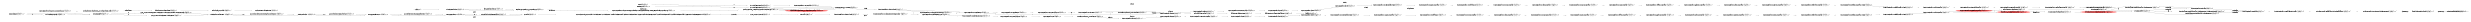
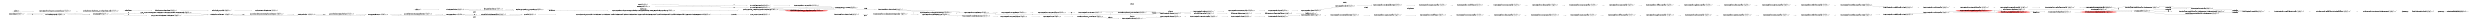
  digraph {
    rankdir=LR
    node [fillcolor=white shape=ellipse style=filled]
    edge [style=bold]
    n1 [label="this.registerServiceImplementation(,new UITemplateManagementService(getManager()))@@@93@@@['1', '1', '0']"]
    n2 [label="MetricsStreamProcessor.getInstance().setEnableDatabaseSession(moduleConfig.isEnableDatabaseSession())@@@94@@@['1', '1', '0']"]
    n3 [label="TopNStreamProcessor.getInstance().setTopNWorkerReportCycle(moduleConfig.getTopNReportPeriod())@@@95@@@['1', '1', '0']"]
    n4 [label="moduleConfig.isGRPCSslEnabled()@@@86@@@['1', '0', '0']" shape=diamond]
    n5 [label="moduleConfig.isGRPCSslEnabled()@@@86@@@['1', '1', '0']" shape=diamond]
    n6 [label="this.remoteClientManager = new RemoteClientManager(getManager(),moduleConfig.getRemoteTimeout())@@@90@@@['1', '0', '0']"]
    n7 [label="this.remoteClientManager = new RemoteClientManager(getManager(),moduleConfig.getRemoteTimeout())@@@90@@@['0', '1', '0']"]
    n8 [label="this.registerServiceImplementation(,remoteClientManager)@@@92@@@['1', '0', '0']"]
    n9 [label="this.remoteClientManager = new RemoteClientManager(getManager(),moduleConfig.getRemoteTimeout(),moduleConfig.getGRPCSslTrustedCAPath())@@@87@@@['0', '1', '0']"]
    n10 [label="apdexThresholdConfig = new ApdexThresholdConfig(this)@@@96@@@['1', '1', '0']"]
    n11 [label="AnnotationScan oalDisable = new AnnotationScan()@@@23@@@['1', '1', '0']"]
    n12 [label="oalDisable.registerListener(DisableRegister.INSTANCE)@@@24@@@['1', '1', '0']"]
    n13 [label="oalDisable.registerListener(new DisableRegister.SingleDisableScanListener())@@@25@@@['1', '1', '0']"]
    n14 [label="annotationScan.registerListener(streamAnnotationListener)@@@5@@@['0', '0', '1']"]
    n15 [label="AnnotationScan scopeScan = new AnnotationScan()@@@6@@@['0', '0', '1']"]
    n16 [label="scopeScan.registerListener(new DefaultScopeDefine.Listener())@@@7@@@['0', '0', '1']"]
    n17 [label="this.registerServiceImplementation(,new TopNRecordsQueryService(getManager()))@@@39@@@['0', '0', '1']"]
    n18 [label="this.registerServiceImplementation(,new ProfileTaskMutationService(getManager()))@@@40@@@['0', '0', '1']"]
    n19 [label="this.registerServiceImplementation(,new ProfileTaskQueryService(getManager(),moduleConfig))@@@41@@@['0', '0', '1']"]
    n20 [label="this.registerServiceImplementation(,new TraceQueryService(getManager()))@@@33@@@['0', '0', '1']"]
    n21 [label="this.registerServiceImplementation(,new BrowserLogQueryService(getManager()))@@@34@@@['0', '0', '1']"]
    n22 [label="this.registerServiceImplementation(,new LogQueryService(getManager()))@@@35@@@['0', '0', '1']"]
    n23 [label="oalDisable.scan()@@@27@@@['1', '1', '0']"]
    n24 [label="EndpointNameGrouping endpointNameGrouping = new EndpointNameGrouping()@@@6@@@['1', '1', '0']"]
    n25 [label="endpointNameGroupingRuleWatcher = new EndpointNameGroupingRuleWatcher(this,endpointNameGrouping)@@@9@@@['1', '1', '0']"]
    n26 [label="this.registerServiceImplementation(,new NamingControl(moduleConfig.getServiceNameMaxLength(),moduleConfig.getInstanceNameMaxLength(),moduleConfig.getEndpointNameMaxLength(),endpointNameGrouping))@@@7@@@['1', '1', '0']"]
    n27 [label="CoreModuleConfig moduleConfig = new CoreModuleConfig()@@@15@@@['1', '1', '1']"]
    n28 [fillcolor=red label="StreamAnnotationListener streamAnnotationListener = new StreamAnnotationListener(getManager())@@@14@@@['1', '0', '0']"]
    n29 [label="this.registerServiceImplementation(,remoteClientManager)@@@92@@@['1', '1', '0']"]
    n30 [label="this.registerServiceImplementation(,new MeterSystem(getManager()))@@@14@@@['0', '0', '1']"]
    n31 [label="this.registerServiceImplementation(,new ProfileTaskCache(getManager(),moduleConfig))@@@42@@@['0', '0', '1']"]
    n32 [label="this.registerServiceImplementation(,new NetworkAddressAliasCache(moduleConfig))@@@29@@@['0', '0', '1']"]
    n33 [label="this.registerServiceImplementation(,new ConfigService(moduleConfig))@@@16@@@['1', '1', '1']"]
    n34 [label="this.registerServiceImplementation(,new AlarmQueryService(getManager()))@@@76@@@['1', '1', '0']"]
    n35 [label="this.registerServiceImplementation(,new TopNRecordsQueryService(getManager()))@@@77@@@['1', '1', '0']"]
    n36 [label="this.registerServiceImplementation(,new EventQueryService(getManager()))@@@78@@@['1', '1', '0']"]
    n37 [label="this.registerServiceImplementation(,new CommandService(getManager()))@@@43@@@['0', '0', '1']"]
    n38 [label="annotationScan.registerListener(streamAnnotationListener)@@@85@@@['1', '0', '0']"]
    n39 [label="this.registerServiceImplementation(,oalEngineLoaderService)@@@84@@@['0', '1', '0']"]
    n40 [fillcolor=red label="annotationScan.registerListener(new StreamAnnotationListener(getManager()))@@@85@@@['0', '1', '0']"]
    n41 [label="this.registerServiceImplementation(,new NamingControl(50,50,150,new EndpointNameGrouping()))@@@3@@@['0', '0', '1']"]
    n42 [label="MockStreamAnnotationListener streamAnnotationListener = new MockStreamAnnotationListener(getManager())@@@4@@@['0', '0', '1']"]
    n43 [label="this.registerServiceImplementation(,new ProfileTaskCache(getManager(),moduleConfig))@@@81@@@['1', '1', '0']"]
    n44 [label="this.registerServiceImplementation(,new CommandService(getManager()))@@@82@@@['1', '1', '0']"]
    n45 [fillcolor=red label="oalEngineLoaderService = new OALEngineLoaderService(getManager())@@@83@@@['0', '1', '0']"]
    n46 [fillcolor=red label="this.registerServiceImplementation(,new OALEngineLoaderService(getManager()))@@@84@@@['1', '0', '0']"]
    n47 [label="this.registerServiceImplementation(,new TopologyQueryService(getManager()))@@@30@@@['0', '0', '1']"]
    n48 [label="this.registerServiceImplementation(,new MetricsMetadataQueryService())@@@31@@@['0', '0', '1']"]
    n49 [label="this.registerServiceImplementation(,new MetricsQueryService(getManager()))@@@32@@@['0', '0', '1']"]
    n50 [fillcolor=lightgray label="ApdexMetrics.setDICT(apdexThresholdConfig)@@@97@@@['0', '1', '0']"]
-   n51 [label="jettyServer.initialize()@@@53@@@['1', '1', '0']"]
    n52 [label="this.registerServiceImplementation(,new ConfigService(moduleConfig))@@@54@@@['1', '1', '0']"]
    n53 [label="this.registerServiceImplementation(,new DownSamplingConfigService(moduleConfig.getDownsampling()))@@@55@@@['1', '1', '0']"]
    n54 [label="IOException|StorageException e@@@29@@@['1', '1', '0']" shape=diamond]
    n55 [label="throw new ModuleStartException(e.getMessage(),e)@@@30@@@['1', '1', '0']"]
    n56 [label="moduleConfig.isGRPCSslEnabled()@@@32@@@['1', '1', '0']" shape=diamond]
    n57 [label="this.registerServiceImplementation(,instancesService)@@@23@@@['1', '1', '1']"]
    n58 [label="this.registerServiceImplementation(,instancesService)@@@24@@@['0', '0', '1']"]
    n59 [label="this.registerServiceImplementation(,new RemoteSenderService(getManager()))@@@25@@@['0', '0', '1']"]
    n60 [label="this.registerServiceImplementation(,new MockComponentLibraryCatalogService())@@@20@@@['1', '1', '1']"]
    n61 [label="this.registerServiceImplementation(,new MockSourceReceiver())@@@21@@@['1', '1', '1']"]
    n62 [label="MockWorkerInstancesService instancesService = new MockWorkerInstancesService()@@@22@@@['0', '0', '1']"]
    n63 [label="this.registerServiceImplementation(,new GRPCHandlerRegisterImpl(grpcServer))@@@56@@@['1', '1', '0']"]
    n64 [label="this.registerServiceImplementation(,new MockGRPCHandlerRegister())@@@18@@@['1', '1', '1']"]
    n65 [label="this.registerServiceImplementation(,new JettyHandlerRegisterImpl(jettyServer))@@@57@@@['1', '1', '0']"]
    n66 [label="this.registerServiceImplementation(,new MockJettyHandlerRegister())@@@19@@@['0', '0', '1']"]
    n67 [label="this.registerServiceImplementation(,new ComponentLibraryCatalogService())@@@58@@@['1', '1', '0']"]
    n68 [label="moduleConfig.getMaxMessageSize() > 0@@@41@@@['1', '1', '0']" shape=diamond]
    n69 [label="moduleConfig.getGRPCThreadPoolQueueSize() > 0@@@44@@@['1', '1', '0']" shape=diamond]
    n70 [label="grpcServer.setMaxMessageSize(moduleConfig.getMaxMessageSize())@@@42@@@['1', '1', '0']"]
    n71 [label="grpcServer.setThreadPoolQueueSize(moduleConfig.getGRPCThreadPoolQueueSize())@@@45@@@['1', '1', '0']"]
    n72 [label="moduleConfig.getGRPCThreadPoolSize() > 0@@@47@@@['1', '1', '0']" shape=diamond]
    n73 [label="this.registerServiceImplementation(,new OALEngineLoaderService(getManager()))@@@45@@@['0', '0', '1']"]
    n74 [label="this.registerServiceImplementation(,new UITemplateManagementService(getManager()))@@@46@@@['0', '0', '1']"]
    n75 [fillcolor=lightgray label="this.registerServiceImplementation(,new EventQueryService(getManager()))@@@47@@@['0', '0', '1']"]
    n76 [label="this.registerServiceImplementation(,storageModels)@@@28@@@['0', '0', '1']"]
    n77 [label="this.registerServiceImplementation(,storageModels)@@@26@@@['0', '0', '1']"]
    n78 [label="this.registerServiceImplementation(,receiver)@@@59@@@['1', '1', '0']"]
    n79 [label="WorkerInstancesService instancesService = new WorkerInstancesService()@@@60@@@['1', '1', '0']"]
    n80 [label="this.registerServiceImplementation(,instancesService)@@@62@@@['1', '1', '0']"]
    n81 [label="this.registerServiceImplementation(,instancesService)@@@61@@@['1', '1', '0']"]
    n82 [label="this.registerServiceImplementation(,new RemoteSenderService(getManager()))@@@63@@@['1', '1', '0']"]
    n83 [label="this.registerServiceImplementation(,storageModels)@@@64@@@['1', '1', '0']"]
    n84 [label="this.registerServiceImplementation(,new ProfileTaskMutationService(getManager()))@@@79@@@['1', '1', '0']"]
    n85 [label="this.registerServiceImplementation(,new ProfileTaskQueryService(getManager(),moduleConfig))@@@80@@@['1', '1', '0']"]
    n86 [label="DefaultScopeDefine.activeExtraModelColumns()@@@4@@@['1', '1', '0']"]
    n87 [label="grpcServer = new GRPCServer(moduleConfig.getGRPCHost(),moduleConfig.getGRPCPort(),moduleConfig.getGRPCSslCertChainPath(),moduleConfig.getGRPCSslKeyPath())@@@33@@@['1', '1', '0']"]
    n88 [label="grpcServer = new GRPCServer(moduleConfig.getGRPCHost(),moduleConfig.getGRPCPort())@@@36@@@['1', '1', '0']"]
    n89 [label="grpcServer.initialize()@@@50@@@['1', '1', '0']"]
    n90 [label="grpcServer.setThreadPoolSize(moduleConfig.getGRPCThreadPoolSize())@@@48@@@['1', '1', '0']"]
    n91 [label="this.registerServiceImplementation(,new AggregationQueryService(getManager()))@@@75@@@['1', '1', '0']"]
    n92 [label="this.registerServiceImplementation(,storageModels)@@@27@@@['0', '0', '1']"]
    n93 [label="this.registerServiceImplementation(,new DownSamplingConfigService(Collections.emptyList()))@@@17@@@['0', '0', '1']"]
    n94 [label="JettyServerConfig jettyServerConfig = JettyServerConfig.builder().host(moduleConfig.getRestHost()).port(moduleConfig.getRestPort()).contextPath(moduleConfig.getRestContextPath()).jettyIdleTimeOut(moduleConfig.getRestIdleTimeOut()).jettyAcceptorPriorityDelta(moduleConfig.getRestAcceptorPriorityDelta()).jettyMinThreads(moduleConfig.getRestMinThreads()).jettyMaxThreads(moduleConfig.getRestMaxThreads()).jettyAcceptQueueSize(moduleConfig.getRestAcceptQueueSize()).build()@@@51@@@['1', '1', '0']"]
    n95 [label="jettyServer = new JettyServer(jettyServerConfig)@@@52@@@['1', '1', '0']"]
    n96 [label="moduleConfig.getMaxConcurrentCallsPerConnection() > 0@@@38@@@['1', '1', '0']" shape=diamond]
    n97 [label="grpcServer.setMaxConcurrentCallsPerConnection(moduleConfig.getMaxConcurrentCallsPerConnection())@@@39@@@['1', '1', '0']"]
    n98 [label="throw new ModuleStartException(e.getMessage(),e)@@@12@@@['1', '1', '0']"]
    n99 [label="this.registerServiceImplementation(,new NetworkAddressAliasCache(moduleConfig))@@@67@@@['1', '1', '0']"]
    n100 [label="this.registerServiceImplementation(,new TopologyQueryService(getManager()))@@@68@@@['1', '1', '0']"]
    n101 [label="this.registerServiceImplementation(,new MetricsMetadataQueryService())@@@69@@@['1', '1', '0']"]
    n102 [label="this.registerServiceImplementation(,new MetricsQueryService(getManager()))@@@70@@@['1', '1', '0']"]
    n103 [label="this.registerServiceImplementation(,new TraceQueryService(getManager()))@@@71@@@['1', '1', '0']"]
    n104 [label="this.registerServiceImplementation(,new BrowserLogQueryService(getManager()))@@@72@@@['1', '1', '0']"]
    n105 [label="Exception e@@@11@@@['0', '0', '1']" shape=diamond]
    n106 [label="throw new ModuleStartException(e.getMessage(),e)@@@12@@@['0', '0', '1']"]
    n107 [label="FileNotFoundException e@@@11@@@['1', '1', '0']" shape=diamond]
    n108 [label="moduleConfig.isActiveExtraModelColumns()@@@3@@@['1', '1', '0']" shape=diamond]
    n109 [label="this.registerServiceImplementation(,new MetadataQueryService(getManager()))@@@74@@@['1', '1', '0']"]
    n110 [label="this.registerServiceImplementation(,new MetadataQueryService(getManager()))@@@36@@@['0', '0', '1']"]
+   n111 [fillcolor=lightgray label="prepare['0', '0', '1']" shape=diamond]
    n112 [label="this.registerServiceImplementation(,new AggregationQueryService(getManager()))@@@37@@@['0', '0', '1']"]
    n113 [label="this.registerServiceImplementation(,new AlarmQueryService(getManager()))@@@38@@@['0', '0', '1']"]
    n114 [label="this.registerServiceImplementation(,new MockRemoteClientManager(getManager(),0))@@@44@@@['0', '0', '1']"]
    n115 [label="this.registerServiceImplementation(,storageModels)@@@65@@@['1', '1', '0']"]
    n116 [label="this.registerServiceImplementation(,new LogQueryService(getManager()))@@@73@@@['1', '1', '0']"]
    n117 [label="this.registerServiceImplementation(,storageModels)@@@66@@@['1', '1', '0']"]
    n118 [fillcolor=lightgray label="prepare['1', '0', '0']" shape=diamond]
    n1 -> n2
    n2 -> n3
    n3 -> n10
    n3 -> n10 [label=apdexThresholdConfig style=solid]
    n4 -> n5 [label=true style=dotted]
    n4 -> n5
    n4 -> n6
    n4 -> n6 [label=false style=dotted]
    n5 -> n7
    n5 -> n7 [label=false style=dotted]
    n5 -> n8
    n5 -> n8 [label=remoteClientManager style=solid]
    n5 -> n9 [label=true style=dotted]
    n5 -> n9
    n6 -> n8
    n6 -> n8 [label=remoteClientManager style=solid]
    n7 -> n29
    n7 -> n29 [label=remoteClientManager style=solid]
    n8 -> n29
    n9 -> n29 [label=remoteClientManager style=solid]
    n9 -> n29
    n10 -> n50
    n10 -> n50 [label=apdexThresholdConfig style=solid]
    n11 -> n12
    n12 -> n13
    n13 -> n23
    n14 -> n15
    n15 -> n16
    n17 -> n18
    n18 -> n19
    n19 -> n31
    n20 -> n21
    n21 -> n22
    n22 -> n110
    n24 -> n25 [label=endpointNameGrouping style=solid]
    n24 -> n26
    n24 -> n26 [label=endpointNameGrouping style=solid]
    n25 -> n27
    n25 -> n28
    n26 -> n25
    n27 -> n19 [label=moduleConfig style=solid]
    n27 -> n31 [label=moduleConfig style=solid]
    n27 -> n32 [label=moduleConfig style=solid]
    n27 -> n33
    n27 -> n33 [label=moduleConfig style=solid]
    n28 -> n27
    n28 -> n38 [label=streamAnnotationListener style=solid]
    n29 -> n1
    n30 -> n27
    n31 -> n37
    n32 -> n47
    n33 -> n64
    n33 -> n93
    n34 -> n35
    n35 -> n36
    n36 -> n84
    n37 -> n114
    n38 -> n4
    n39 -> n40
    n40 -> n5
    n41 -> n42
    n42 -> n14 [label=streamAnnotationListener style=solid]
    n42 -> n14
    n43 -> n44
    n44 -> n45
    n44 -> n46
    n45 -> n39
    n45 -> n39 [label=oalEngineLoaderService style=solid]
    n46 -> n38
    n46 -> n45 [label=0 style=dashed]
    n47 -> n48
    n48 -> n49
    n49 -> n20
-   n51 -> n52
    n52 -> n53
    n53 -> n63
    n53 -> n93 [label=0 style=dashed]
    n54 -> n55 [label=true style=dotted]
    n54 -> n55
    n54 -> n56
    n55 -> n56
    n56 -> n87 [label=true style=dotted]
    n56 -> n87
    n56 -> n88 [label=false style=dotted]
    n56 -> n88
    n57 -> n11
    n57 -> n58
    n58 -> n59
    n59 -> n77
    n60 -> n61
    n60 -> n61 [label=true style=dotted]
    n61 -> n57
    n61 -> n62
    n62 -> n57
    n62 -> n57 [label=instancesService style=solid]
    n62 -> n58 [label=instancesService style=solid]
    n63 -> n64 [label=0 style=dashed]
    n63 -> n65
    n64 -> n57
    n64 -> n66
    n65 -> n66 [label=0 style=dashed]
    n65 -> n67
    n66 -> n60
    n67 -> n60 [label=0 style=dashed]
    n67 -> n78
    n68 -> n69
    n68 -> n70
    n68 -> n70 [label=true style=dotted]
    n69 -> n71 [label=true style=dotted]
    n69 -> n71
    n69 -> n72
    n70 -> n69
    n71 -> n72
    n72 -> n89
    n72 -> n90 [label=true style=dotted]
    n72 -> n90
    n73 -> n74
    n74 -> n75
    n76 -> n32
    n77 -> n92
    n78 -> n61 [label=0 style=dashed]
    n78 -> n79
    n79 -> n62 [label=0 style=dashed]
    n79 -> n80 [label=instancesService style=solid]
    n79 -> n81 [label=instancesService style=solid]
    n79 -> n81
    n80 -> n82
    n81 -> n80
    n82 -> n83
    n83 -> n115
    n84 -> n85
    n85 -> n43
    n86 -> n24
    n87 -> n63 [label=grpcServer style=solid]
    n87 -> n96
    n88 -> n63 [label=grpcServer style=solid]
    n88 -> n96
    n89 -> n94
    n90 -> n89
    n91 -> n34
    n92 -> n76
    n93 -> n64
    n94 -> n95 [label=jettyServerConfig style=solid]
    n94 -> n95
-   n95 -> n51
    n95 -> n65 [label=jettyServer style=solid]
    n96 -> n68
    n96 -> n97
    n96 -> n97 [label=true style=dotted]
    n97 -> n68
    n98 -> n27
    n98 -> n28
    n99 -> n100
    n100 -> n101
    n101 -> n102
    n102 -> n103
    n103 -> n104
    n104 -> n116
    n105 -> n106 [label=true style=dotted]
    n105 -> n106
    n106 -> n30
    n107 -> n98
    n107 -> n98 [label=true style=dotted]
    n108 -> n24
    n108 -> n86 [label=true style=dotted]
    n108 -> n86
    n109 -> n91
    n110 -> n112
+   n111 -> n41
    n112 -> n113
    n113 -> n17
    n114 -> n73
    n115 -> n117
    n116 -> n109
    n117 -> n99
    n118 -> n108
  }
